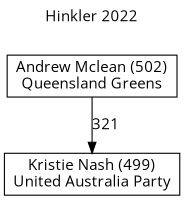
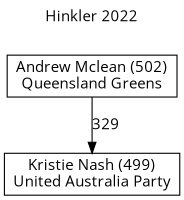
  digraph {
    label="Hinkler 2022"
    labelloc=t
    mclimit=10
    fontname="Open Sans"
    node [shape=box fontname="Open Sans"]
    n1 [label="Kristie Nash (499)\nUnited Australia Party"]
    n2 [label="Andrew Mclean (502)\nQueensland Greens"]
-   n2 -> n1 [label=321 fontname="Open Sans"]
+   n2 -> n1 [label=329 fontname="Open Sans"]
  }
